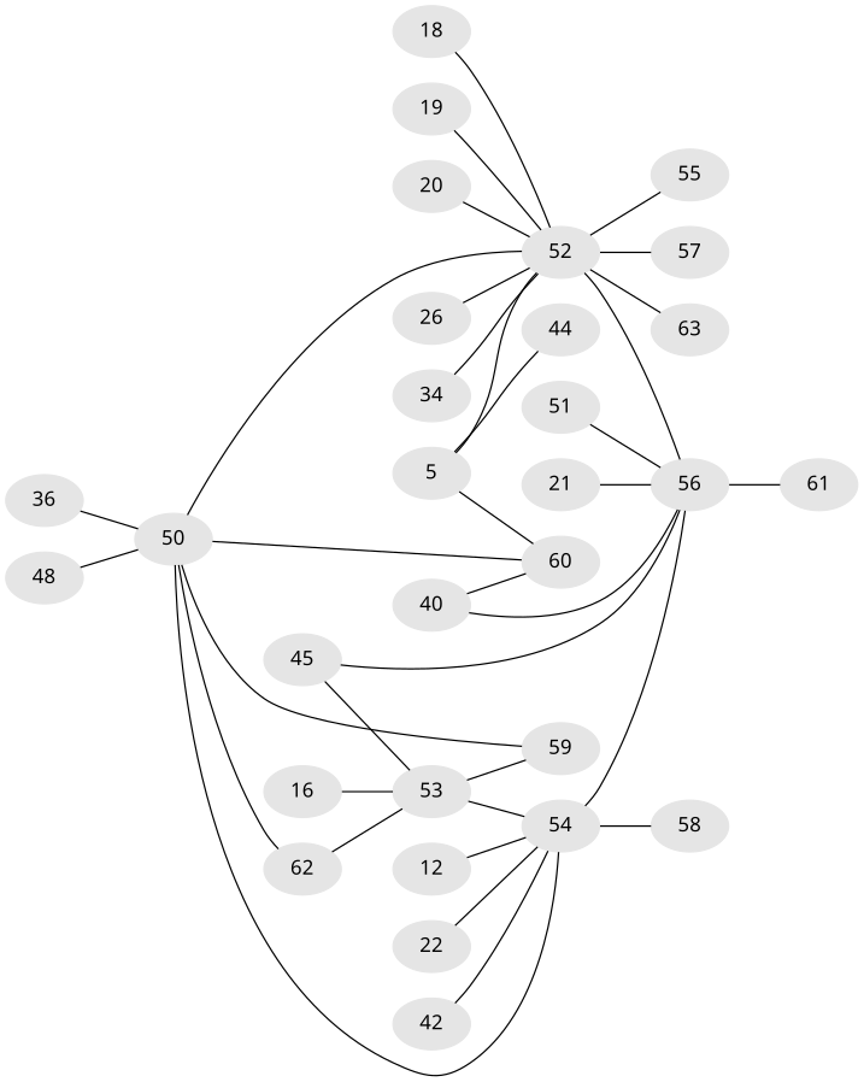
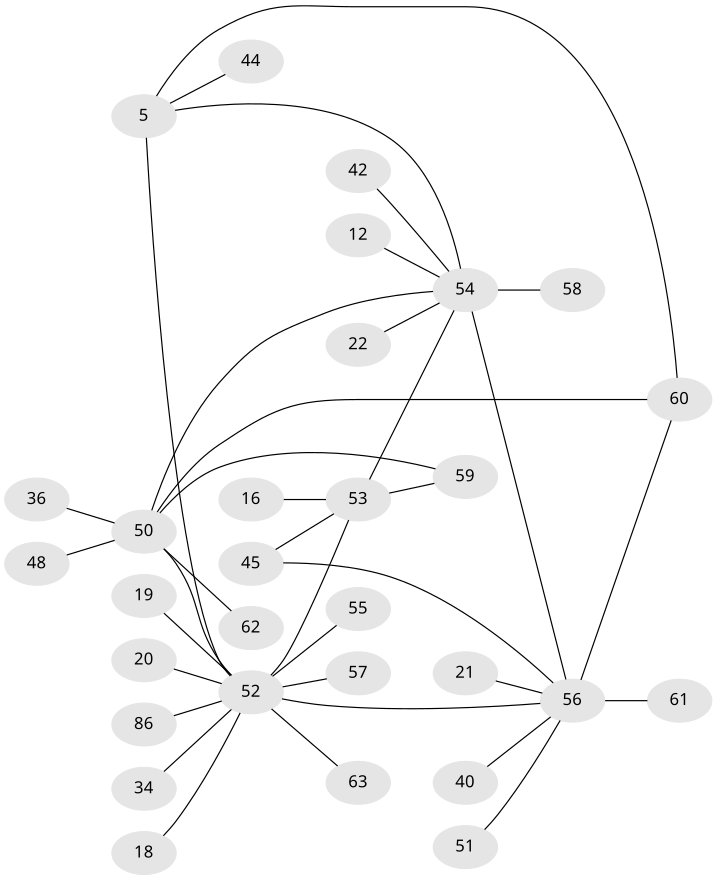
  graph {
    fontname="Noto Sans"
    rankdir=LR
    node [color=gray90 fontname="Noto Sans" style=filled]
    edge [fontname="Noto Sans"]
    5
    44
    52 [super="+33+46"]
    54 [super="+11+29+30"]
    60 [super="+4"]
    53 [super="+37+38+41"]
    56 [super="+28+47"]
    55
    57
    63
    58
    12
    59
    16
    18
    19
    20
    61
    21
    22
-   26
+   26 [label=86]
    34
    50 [super="+42+39+49"]
    62
    36
    40
    n27 [label=42]
    45
    48
    51
    5 -- 44
    5 -- 52 [weight=2]
+   5 -- 54 [weight=4]
    5 -- 60
-   62 -- 53 [weight=2]
+   52 -- 53 [weight=2]
    52 -- 56 [weight=5]
    52 -- 55
    52 -- 57
    52 -- 63
    54 -- 56 [weight=4]
    54 -- 58
    53 -- 54 [weight=2]
    53 -- 59
-   40 -- 60
+   56 -- 60
    56 -- 61
    12 -- 54
    16 -- 53
    18 -- 52
    19 -- 52
    20 -- 52
    21 -- 56
    22 -- 54
    26 -- 52
    34 -- 52
    50 -- 52 [weight=4]
    50 -- 54 [weight=2]
    50 -- 60
    50 -- 59
    50 -- 62
    36 -- 50
    40 -- 56
    n27 -- 54
    45 -- 53
    45 -- 56
    48 -- 50
    51 -- 56
  }
